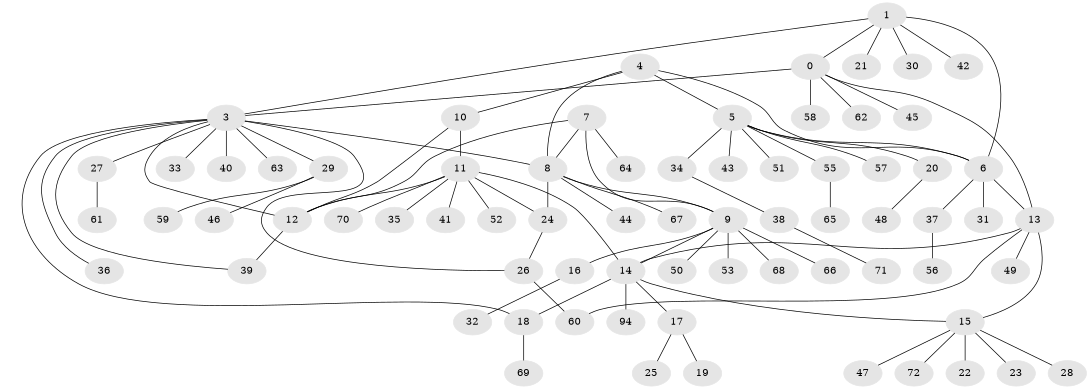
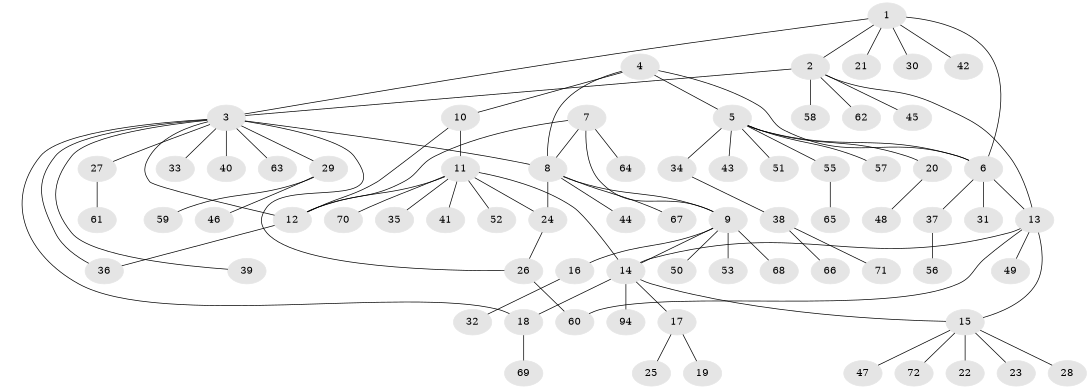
  graph {
    node [color=gray90 style=filled]
    1
-   2 [label=0]
+   2
    3
    6
    21
    30
    42
    13
    45
    58
    62
    8
    12
    18
    26
    27
    29
    33
    36
    39
    40
    63
    31
    37
    14
    15
    49
    60
    9
    24
    44
    67
    69
    61
    46
    59
    4
    5
    10
    20
    34
    43
    51
    55
    57
    11
    48
    38
    65
    56
    7
    64
    16
    50
    53
    66
    68
    17
    n59 [label=94]
    32
    35
    41
    52
    70
    22
    23
    28
    47
    72
    19
    25
    71
    1 -- 2
    1 -- 3
    1 -- 6
    1 -- 21
    1 -- 30
    1 -- 42
    2 -- 3
    2 -- 13
    2 -- 45
    2 -- 58
    2 -- 62
    3 -- 8
    3 -- 12
    3 -- 18
    3 -- 26
    3 -- 27
    3 -- 29
    3 -- 33
    3 -- 36
    3 -- 39
    3 -- 40
    3 -- 63
    6 -- 13
    6 -- 31
    6 -- 37
    13 -- 14
    13 -- 15
    13 -- 49
    13 -- 60
    8 -- 9
    8 -- 24
    8 -- 44
    8 -- 67
-   12 -- 39
+   12 -- 36
    18 -- 69
    26 -- 60
    27 -- 61
    29 -- 46
    29 -- 59
    37 -- 56
    14 -- 18
    14 -- 15
    14 -- 17
    14 -- n59
    15 -- 22
    15 -- 23
    15 -- 28
    15 -- 47
    15 -- 72
    9 -- 14
    9 -- 16
    9 -- 50
    9 -- 53
-   9 -- 66
+   38 -- 66
    9 -- 68
    24 -- 26
    4 -- 6
    4 -- 8
    4 -- 5
    4 -- 10
    5 -- 6
    5 -- 20
    5 -- 34
    5 -- 43
    5 -- 51
    5 -- 55
    5 -- 57
    10 -- 12
    10 -- 11
    20 -- 48
    34 -- 38
    55 -- 65
    11 -- 12
    11 -- 14
    11 -- 24
    11 -- 35
    11 -- 41
    11 -- 52
    11 -- 70
    38 -- 71
    7 -- 8
    7 -- 12
    7 -- 9
    7 -- 64
    16 -- 32
    17 -- 19
    17 -- 25
  }
